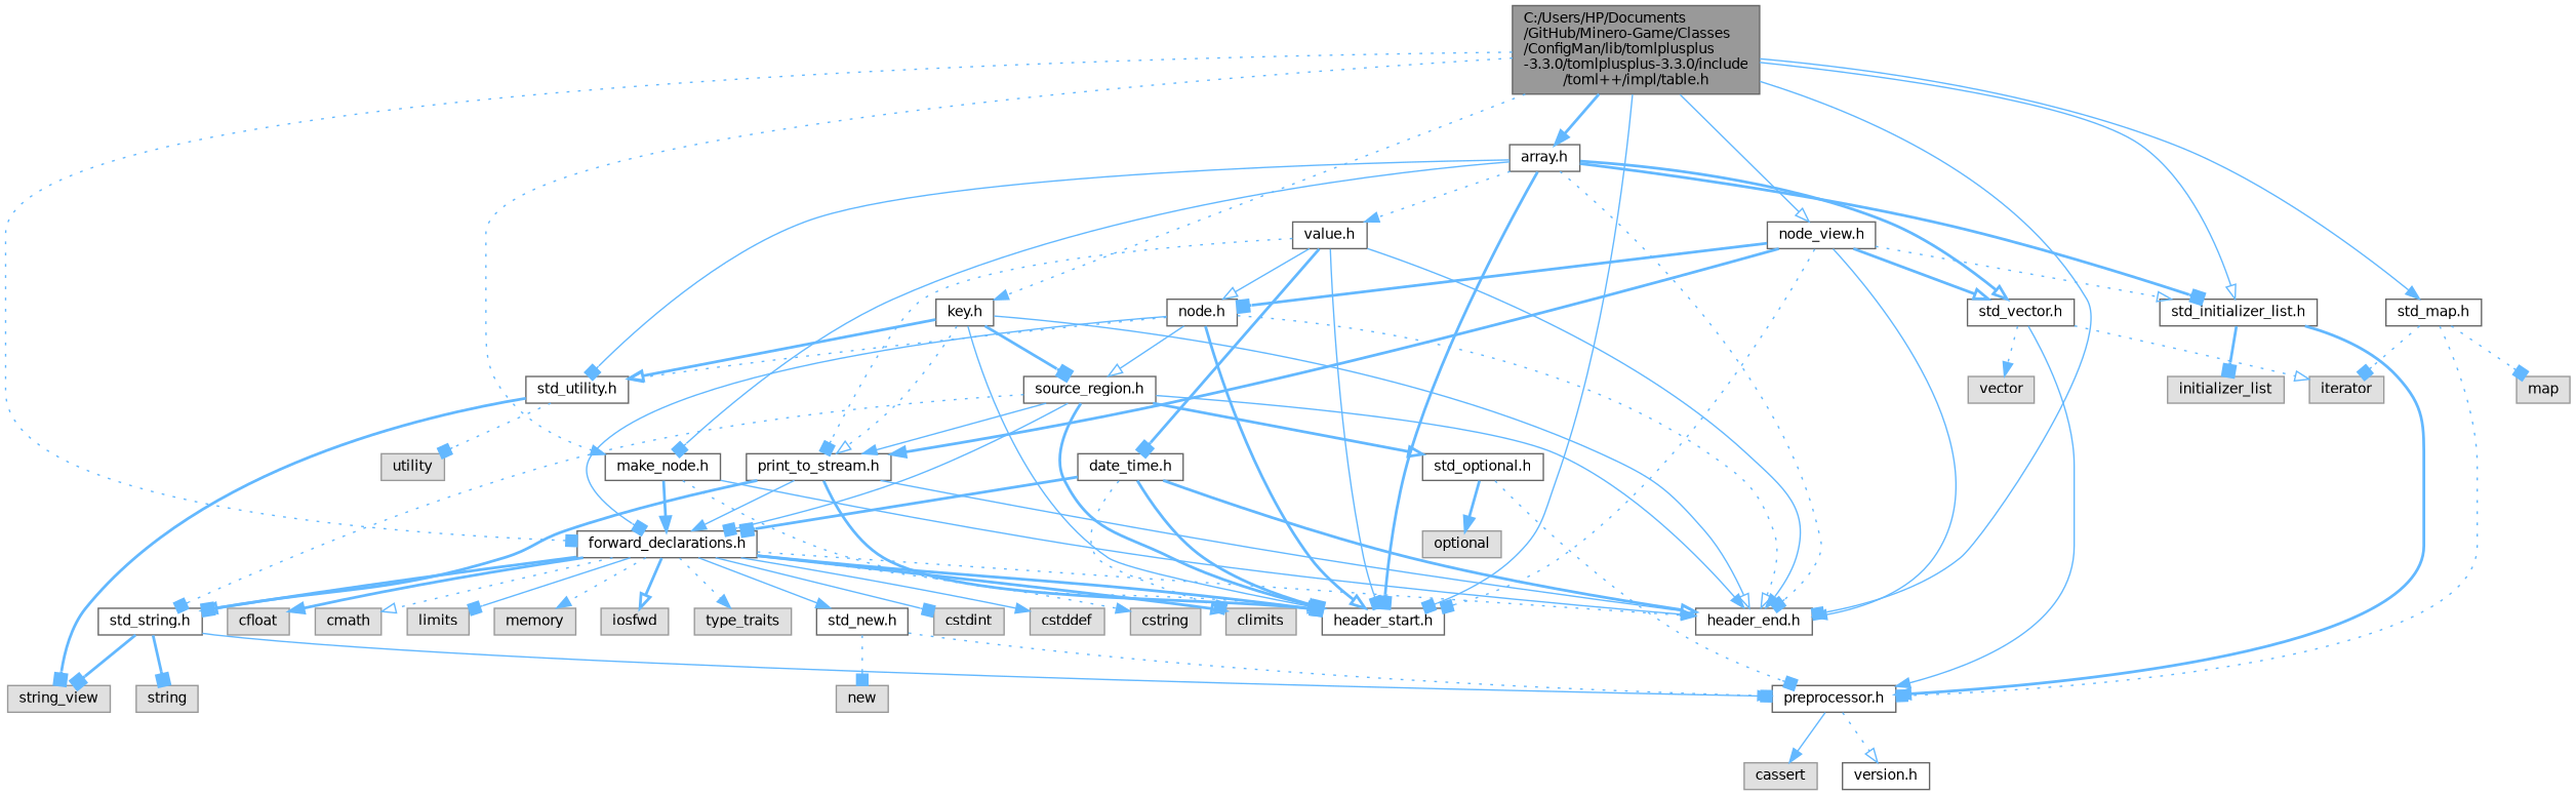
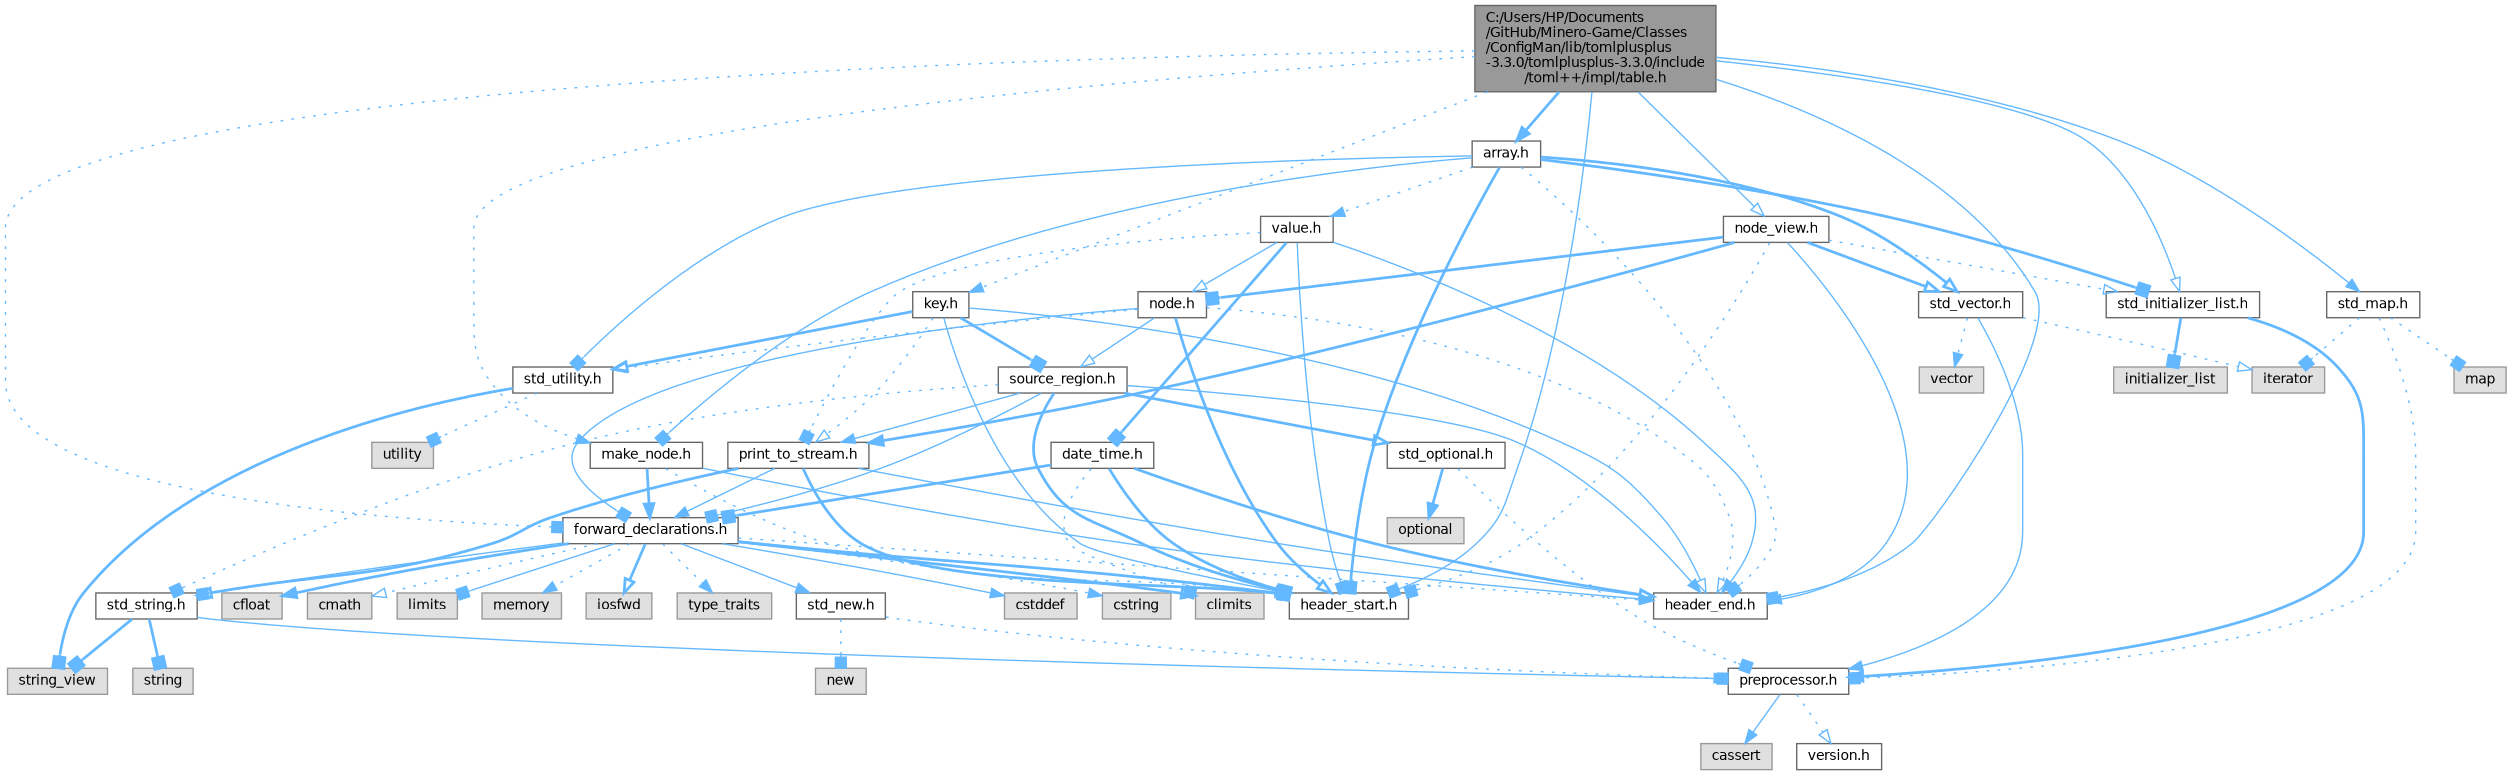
  digraph {
    node [color=grey40 fillcolor=white fontname=Helvetica fontsize=10 shape=box style=filled]
    edge [arrowhead=box color=steelblue1 fontname=Helvetica fontsize=10 labelfontname=Helvetica labelfontsize=10 style=bold]
    n1 [color=gray40 fillcolor=grey60 fontcolor=black height=0.2 label="C:/Users/HP/Documents\l/GitHub/Minero-Game/Classes\l/ConfigMan/lib/tomlplusplus\l-3.3.0/tomlplusplus-3.3.0/include\l/toml++/impl/table.h" width=0.4]
    n2 [height=0.2 label="forward_declarations.h" width=0.4]
    n3 [height=0.2 label="header_start.h" width=0.4]
    n4 [height=0.2 label="header_end.h" width=0.4]
    n5 [height=0.2 label="std_map.h" width=0.4]
    n6 [height=0.2 label="std_initializer_list.h" width=0.4]
    n7 [height=0.2 label="array.h" width=0.4]
    n8 [height=0.2 label="make_node.h" width=0.4]
    n9 [height=0.2 label="node_view.h" width=0.4]
    n10 [height=0.2 label="key.h" width=0.4]
    n11 [height=0.2 label="std_string.h" width=0.4]
    n12 [height=0.2 label="std_new.h" width=0.4]
-   n13 [color=grey60 fillcolor="#E0E0E0" height=0.2 label=cstdint width=0.4]
    n14 [color=grey60 fillcolor="#E0E0E0" height=0.2 label=cstddef width=0.4]
    n15 [color=grey60 fillcolor="#E0E0E0" height=0.2 label=cstring width=0.4]
    n16 [color=grey60 fillcolor="#E0E0E0" height=0.2 label=cfloat width=0.4]
    n17 [color=grey60 fillcolor="#E0E0E0" height=0.2 label=climits width=0.4]
    n18 [color=grey60 fillcolor="#E0E0E0" height=0.2 label=cmath width=0.4]
    n19 [color=grey60 fillcolor="#E0E0E0" height=0.2 label=limits width=0.4]
    n20 [color=grey60 fillcolor="#E0E0E0" height=0.2 label=memory width=0.4]
    n21 [color=grey60 fillcolor="#E0E0E0" height=0.2 label=iosfwd width=0.4]
    n22 [color=grey60 fillcolor="#E0E0E0" height=0.2 label=type_traits width=0.4]
    n23 [height=0.2 label="preprocessor.h" width=0.4]
    n24 [color=grey60 fillcolor="#E0E0E0" height=0.2 label=map width=0.4]
    n25 [color=grey60 fillcolor="#E0E0E0" height=0.2 label=iterator width=0.4]
    n26 [color=grey60 fillcolor="#E0E0E0" height=0.2 label=initializer_list width=0.4]
    n27 [height=0.2 label="std_utility.h" width=0.4]
    n28 [height=0.2 label="std_vector.h" width=0.4]
    n29 [height=0.2 label="value.h" width=0.4]
    n30 [height=0.2 label="print_to_stream.h" width=0.4]
    n31 [height=0.2 label="node.h" width=0.4]
    n32 [height=0.2 label="source_region.h" width=0.4]
    n33 [color=grey60 fillcolor="#E0E0E0" height=0.2 label=string_view width=0.4]
    n34 [color=grey60 fillcolor="#E0E0E0" height=0.2 label=string width=0.4]
    n35 [color=grey60 fillcolor="#E0E0E0" height=0.2 label=new width=0.4]
    n36 [color=grey60 fillcolor="#E0E0E0" height=0.2 label=cassert width=0.4]
    n37 [height=0.2 label="version.h" width=0.4]
    n38 [color=grey60 fillcolor="#E0E0E0" height=0.2 label=utility width=0.4]
    n39 [color=grey60 fillcolor="#E0E0E0" height=0.2 label=vector width=0.4]
    n40 [height=0.2 label="date_time.h" width=0.4]
    n41 [height=0.2 label="std_optional.h" width=0.4]
    n42 [color=grey60 fillcolor="#E0E0E0" height=0.2 label=optional width=0.4]
    n1 -> n2 [style=dotted]
    n1 -> n3 [style=solid]
    n1 -> n4 [style=solid]
    n1 -> n5 [arrowhead=normal style=solid]
    n1 -> n6 [arrowhead=onormal style=solid]
    n1 -> n7 [arrowhead=normal]
    n1 -> n8 [arrowhead=normal style=dotted]
    n1 -> n9 [arrowhead=onormal style=solid]
    n1 -> n10 [arrowhead=normal style=dotted]
    n2 -> n3
    n2 -> n4 [arrowhead=normal style=dotted]
-   n2 -> n11
+   n2 -> n11 [style=solid]
    n2 -> n12 [arrowhead=normal style=solid]
-   n2 -> n13 [style=solid]
    n2 -> n14 [arrowhead=normal style=solid]
    n2 -> n15 [arrowhead=normal style=dotted]
    n2 -> n16 [arrowhead=normal]
    n2 -> n17 [arrowhead=onormal]
    n2 -> n18 [arrowhead=onormal style=dotted]
    n2 -> n19 [style=solid]
    n2 -> n20 [arrowhead=normal style=dotted]
    n2 -> n21 [arrowhead=onormal]
    n2 -> n22 [arrowhead=normal style=dotted]
    n5 -> n23 [style=dotted]
    n5 -> n24 [style=dotted]
    n5 -> n25 [style=dotted]
    n6 -> n23 [arrowhead=normal]
    n6 -> n26
    n7 -> n3
    n7 -> n4 [style=dotted]
    n7 -> n6
    n7 -> n8 [style=solid]
    n7 -> n27 [style=solid]
    n7 -> n28 [arrowhead=onormal]
    n7 -> n29 [arrowhead=normal style=dotted]
    n8 -> n2 [arrowhead=normal]
    n8 -> n3 [arrowhead=onormal style=dotted]
    n8 -> n4 [arrowhead=onormal style=solid]
    n9 -> n3 [style=dotted]
    n9 -> n4 [arrowhead=normal style=solid]
    n9 -> n6 [arrowhead=onormal style=dotted]
    n9 -> n28 [arrowhead=onormal]
    n9 -> n30 [arrowhead=normal]
    n9 -> n31
    n10 -> n3 [arrowhead=normal style=solid]
    n10 -> n4 [arrowhead=onormal style=solid]
    n10 -> n27 [arrowhead=onormal]
    n10 -> n30 [arrowhead=onormal style=dotted]
    n10 -> n32
    n11 -> n23 [style=solid]
    n11 -> n33
    n11 -> n34
    n12 -> n23 [arrowhead=normal style=dotted]
    n12 -> n35 [style=dotted]
    n23 -> n36 [arrowhead=normal style=solid]
    n23 -> n37 [arrowhead=onormal style=dotted]
    n27 -> n33
    n27 -> n38 [style=dotted]
    n28 -> n23 [arrowhead=normal style=solid]
    n28 -> n25 [arrowhead=onormal style=dotted]
    n28 -> n39 [arrowhead=normal style=dotted]
    n29 -> n3 [style=solid]
    n29 -> n4 [arrowhead=normal style=solid]
    n29 -> n30 [style=dotted]
    n29 -> n31 [arrowhead=onormal style=solid]
    n29 -> n40
    n30 -> n2 [arrowhead=normal style=solid]
    n30 -> n3
    n30 -> n4 [arrowhead=onormal style=solid]
    n30 -> n11 [arrowhead=onormal]
    n31 -> n2 [style=solid]
    n31 -> n3 [arrowhead=onormal]
    n31 -> n4 [arrowhead=onormal style=dotted]
    n31 -> n27 [arrowhead=onormal style=dotted]
    n31 -> n32 [arrowhead=onormal style=solid]
    n32 -> n2 [style=solid]
    n32 -> n3
    n32 -> n4 [arrowhead=normal style=solid]
    n32 -> n11 [style=dotted]
    n32 -> n30 [arrowhead=normal style=solid]
    n32 -> n41 [arrowhead=onormal]
    n40 -> n2
    n40 -> n3 [arrowhead=normal]
    n40 -> n4 [arrowhead=onormal]
    n40 -> n17 [style=dotted]
    n41 -> n23 [style=dotted]
    n41 -> n42 [arrowhead=normal]
  }
